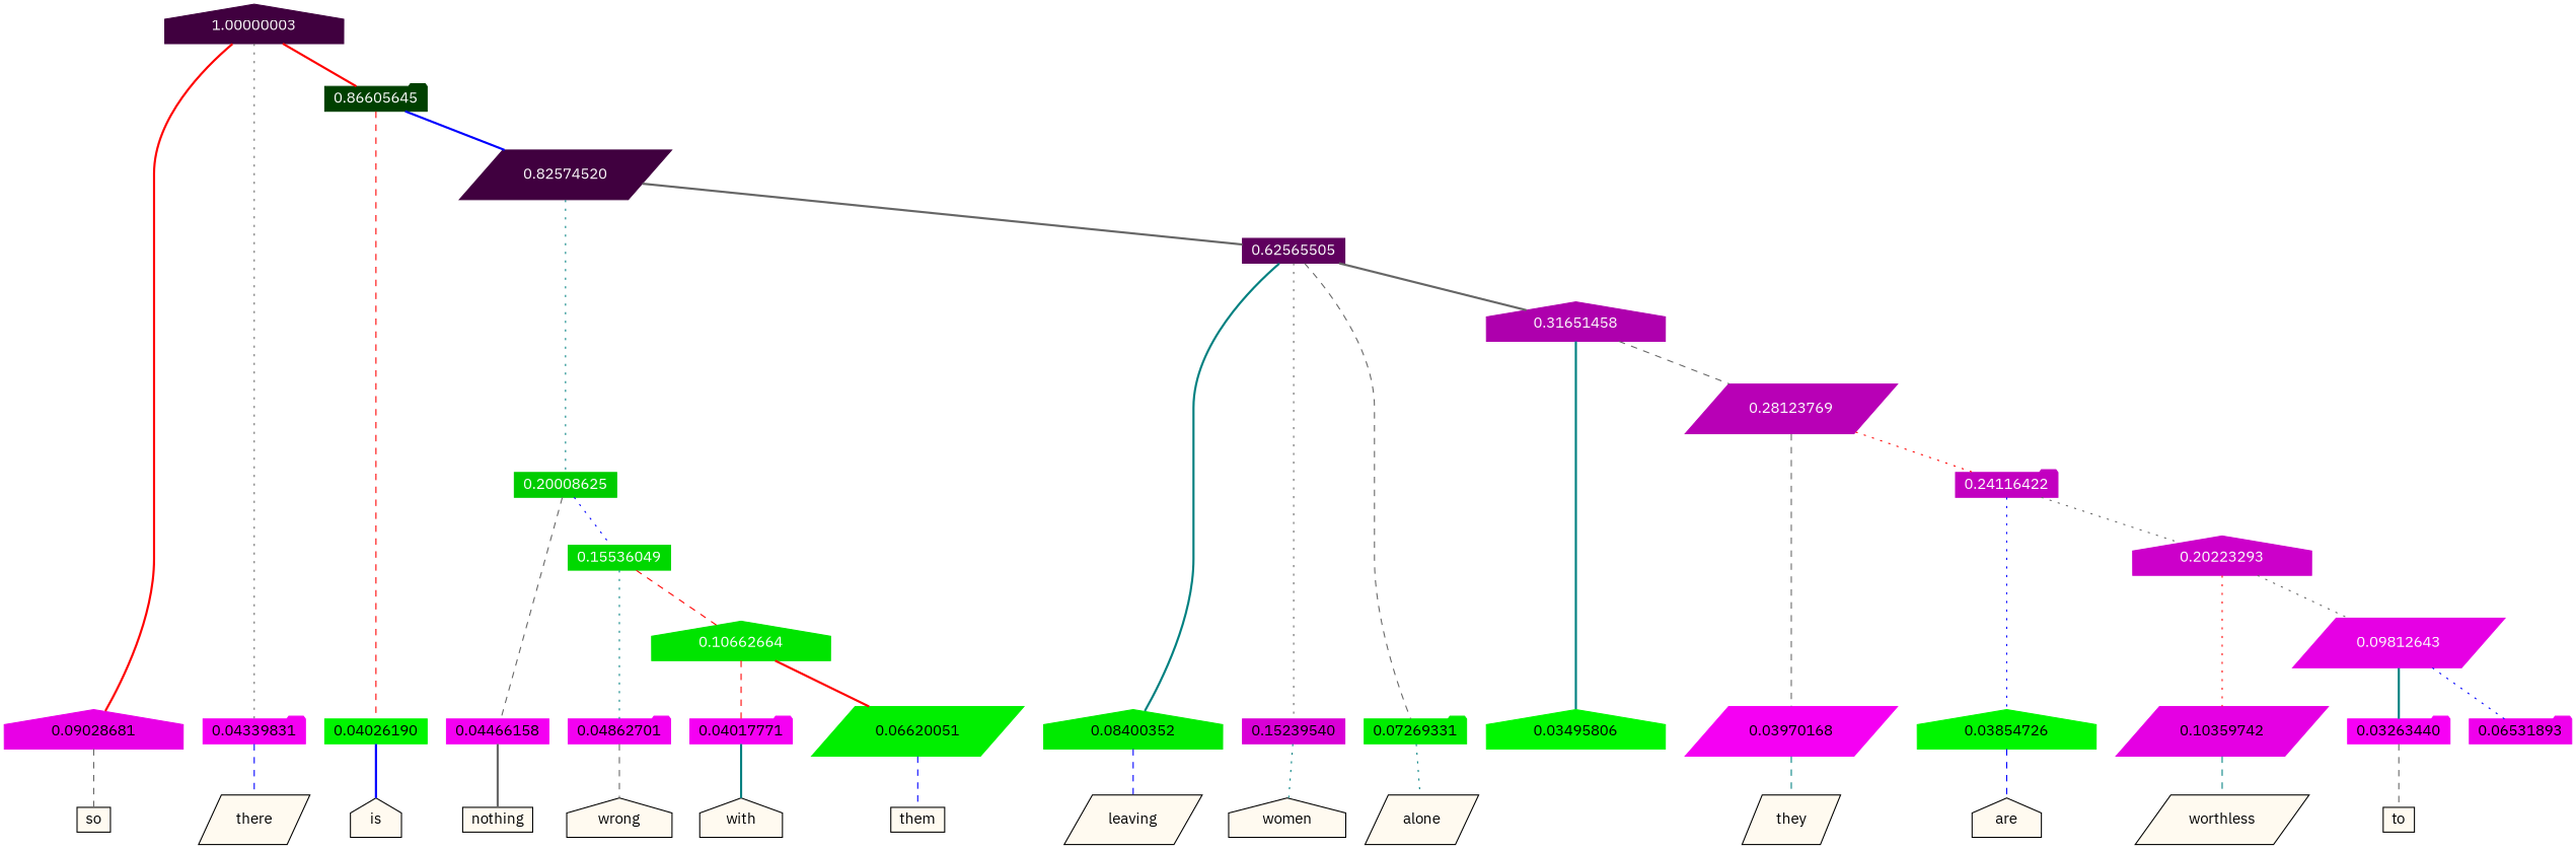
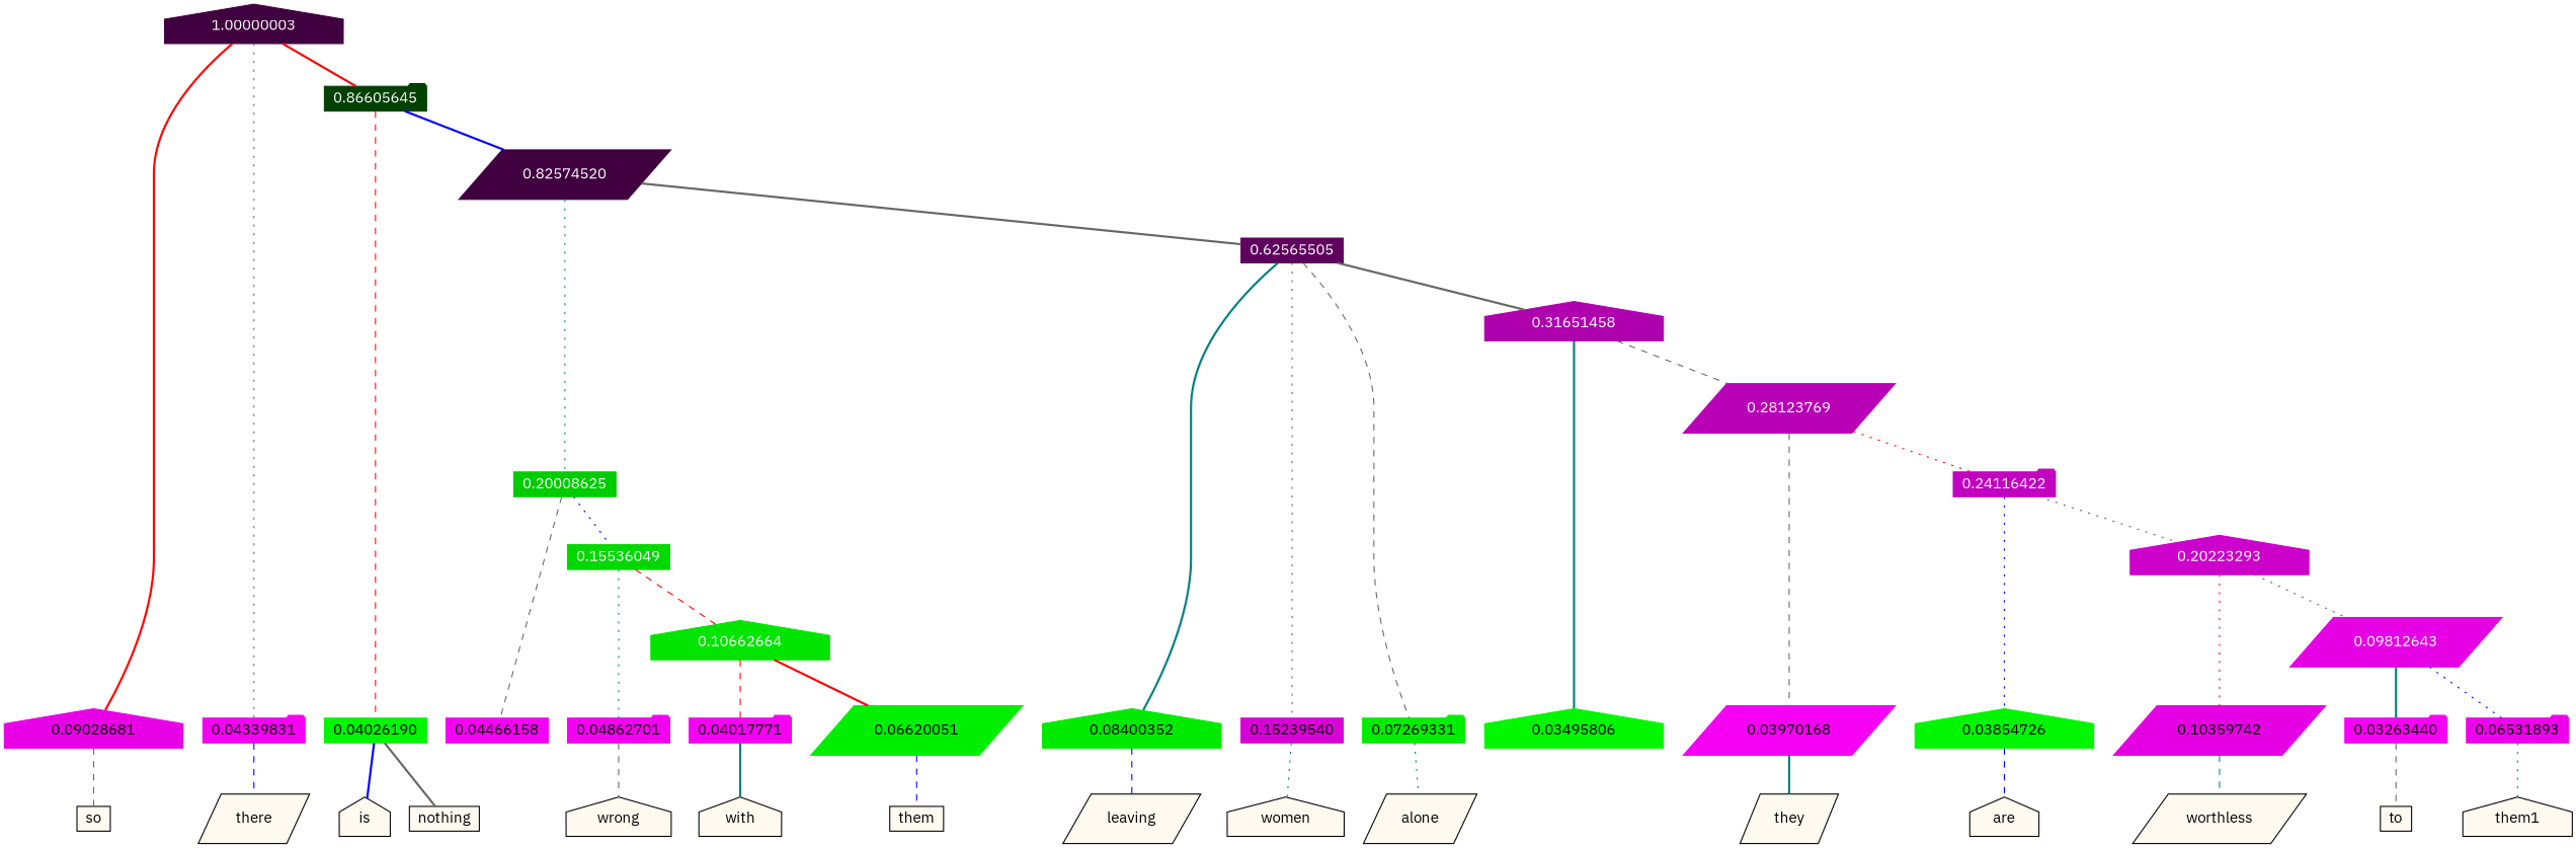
  graph {
    fontname="IBM Plex Sans"
    node [color=black fontname="IBM Plex Sans" format=png nodesep=0.001 ordering=out overlap_scaling=0.01 ranksep=0.001 shape=house style=filled fontcolor=black]
    edge [color=gray40 fontname="IBM Plex Sans" style=dashed]
    n1 [fillcolor=floralwhite height=0.15 label=so shape=box style="filled,solid" width=0.15 fontcolor=""]
    n2 [fillcolor=floralwhite height=0.15 label=there shape=parallelogram style="filled,solid" width=0.15 fontcolor=""]
    n3 [fillcolor=floralwhite height=0.15 label=is style="filled,solid" width=0.15 fontcolor=""]
    n4 [fillcolor=floralwhite height=0.15 label=nothing shape=box style="filled,solid" width=0.15 fontcolor=""]
    n5 [fillcolor=floralwhite height=0.15 label=wrong style="filled,solid" width=0.15 fontcolor=""]
    n6 [fillcolor=floralwhite height=0.15 label=with style="filled,solid" width=0.15 fontcolor=""]
    n7 [fillcolor=floralwhite height=0.15 label=them shape=box style="filled,solid" width=0.15 fontcolor=""]
    n8 [fillcolor=floralwhite height=0.15 label=leaving shape=parallelogram style="filled,solid" width=0.15 fontcolor=""]
    n9 [fillcolor=floralwhite height=0.15 label=women style="filled,solid" width=0.15 fontcolor=""]
    n10 [fillcolor=floralwhite height=0.15 label=alone shape=parallelogram style="filled,solid" width=0.15 fontcolor=""]
    n11 [fillcolor=floralwhite height=0.15 label=they shape=parallelogram style="filled,solid" width=0.15 fontcolor=""]
    n12 [fillcolor=floralwhite height=0.15 label=are style="filled,solid" width=0.15 fontcolor=""]
    n13 [fillcolor=floralwhite height=0.15 label=worthless shape=parallelogram style="filled,solid" width=0.15 fontcolor=""]
    n14 [fillcolor=floralwhite height=0.15 label=to shape=box style="filled,solid" width=0.15 fontcolor=""]
+   n15 [fillcolor=floralwhite height=0.15 label=them1 style="filled,solid" width=0.15 fontcolor=""]
    n16 [color="0.835 1.000 0.910" height=0.15 label=0.09028681 width=0.15]
    n17 [color="0.835 1.000 0.957" height=0.15 label=0.04339831 shape=folder width=0.15]
    n18 [color="0.334 1.000 0.960" height=0.15 label=0.04026190 shape=box width=0.15]
    n19 [color="0.835 1.000 0.955" height=0.15 label=0.04466158 shape=box width=0.15]
    n20 [color="0.835 1.000 0.951" height=0.15 label=0.04862701 shape=folder width=0.15]
    n21 [color="0.835 1.000 0.960" height=0.15 label=0.04017771 shape=folder width=0.15]
    n22 [color="0.334 1.000 0.934" height=0.15 label=0.06620051 shape=parallelogram width=0.15]
    n23 [color="0.334 1.000 0.916" height=0.15 label=0.08400352 width=0.15]
    n24 [color="0.835 1.000 0.848" height=0.15 label=0.15239540 shape=box width=0.15]
    n25 [color="0.334 1.000 0.927" height=0.15 label=0.07269331 shape=folder width=0.15]
    n26 [color="0.334 1.000 0.965" height=0.15 label=0.03495806 width=0.15]
    n27 [color="0.835 1.000 0.960" height=0.15 label=0.03970168 shape=parallelogram width=0.15]
    n28 [color="0.334 1.000 0.961" height=0.15 label=0.03854726 width=0.15]
    n29 [color="0.835 1.000 0.896" height=0.15 label=0.10359742 shape=parallelogram width=0.15]
    n30 [color="0.835 1.000 0.967" height=0.15 label=0.03263440 shape=folder width=0.15]
    n31 [color="0.835 1.000 0.935" height=0.15 label=0.06531893 shape=folder width=0.15]
    n32 [color="0.835 1.000 0.250" fontcolor=grey99 height=0.15 label=1.00000003 width=0.15]
    n33 [color="0.334 1.000 0.250" fontcolor=grey99 height=0.15 label=0.86605645 shape=folder width=0.15]
    n34 [color="0.835 1.000 0.250" fontcolor=grey99 height=0.15 label=0.82574520 shape=parallelogram width=0.15]
    n35 [color="0.334 1.000 0.800" fontcolor=grey99 height=0.15 label=0.20008625 shape=box width=0.15]
    n36 [color="0.835 1.000 0.374" fontcolor=grey99 height=0.15 label=0.62565505 shape=box width=0.15]
    n37 [color="0.334 1.000 0.845" fontcolor=grey99 height=0.15 label=0.15536049 shape=box width=0.15]
    n38 [color="0.835 1.000 0.683" fontcolor=grey99 height=0.15 label=0.31651458 width=0.15]
    n39 [color="0.334 1.000 0.893" fontcolor=grey99 height=0.15 label=0.10662664 width=0.15]
    n40 [color="0.835 1.000 0.719" fontcolor=grey99 height=0.15 label=0.28123769 shape=parallelogram width=0.15]
    n41 [color="0.835 1.000 0.759" fontcolor=grey99 height=0.15 label=0.24116422 shape=folder width=0.15]
    n42 [color="0.835 1.000 0.798" fontcolor=grey99 height=0.15 label=0.20223293 width=0.15]
    n43 [color="0.835 1.000 0.902" fontcolor=grey99 height=0.15 label=0.09812643 shape=parallelogram width=0.15]
    subgraph sub_1 {
      rank=same
      n1
      n2
      n3
      n4
      n5
      n6
      n7
      n8
      n9
      n10
      n11
      n12
      n13
      n14
+     n15
    }
    subgraph sub_2 {
      rank=same
      n16
      n17
      n18
      n19
      n20
      n21
      n22
      n23
      n24
      n25
      n26
      n27
      n28
      n29
      n30
      n31
    }
    n16 -- n1
    n17 -- n2 [color=blue]
    n18 -- n3 [color=blue style=bold]
-   n19 -- n4 [style=bold]
+   n18 -- n4 [style=bold]
    n20 -- n5
    n21 -- n6 [color=teal style=bold]
    n22 -- n7 [color=blue]
    n23 -- n8 [color=blue]
    n24 -- n9 [color=teal style=dotted]
    n25 -- n10 [color=teal style=dotted]
-   n27 -- n11 [color=teal]
+   n27 -- n11 [color=teal style=bold]
    n28 -- n12 [color=blue]
    n29 -- n13 [color=teal]
    n30 -- n14
+   n31 -- n15 [color=teal style=dotted]
    n32 -- n16 [color=red style=bold]
    n32 -- n17 [style=dotted]
    n32 -- n33 [color=red style=bold]
    n33 -- n18 [color=red]
    n33 -- n34 [color=blue style=bold]
    n34 -- n35 [color=teal style=dotted]
    n34 -- n36 [style=bold]
    n35 -- n19
    n35 -- n37 [color=blue style=dotted]
    n36 -- n23 [color=teal style=bold]
    n36 -- n24 [style=dotted]
    n36 -- n25
    n36 -- n38 [style=bold]
    n37 -- n20 [color=teal style=dotted]
    n37 -- n39 [color=red]
    n38 -- n26 [color=teal style=bold]
    n38 -- n40
    n39 -- n21 [color=red]
    n39 -- n22 [color=red style=bold]
    n40 -- n27
    n40 -- n41 [color=red style=dotted]
    n41 -- n28 [color=blue style=dotted]
    n41 -- n42 [style=dotted]
    n42 -- n29 [color=red style=dotted]
    n42 -- n43 [style=dotted]
    n43 -- n30 [color=teal style=bold]
    n43 -- n31 [color=blue style=dotted]
  }
